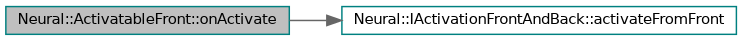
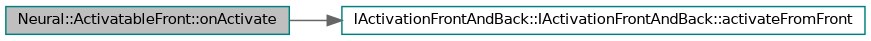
  digraph {
    rankdir=LR
    node [color=teal fontname=Helvetica fontsize=10 shape=record style=filled]
    n1 [fillcolor=grey75 fontcolor=black height=0.2 label="Neural::ActivatableFront::onActivate" width=0.4]
-   n2 [fillcolor=white height=0.2 label="Neural::IActivationFrontAndBack::activateFromFront" width=0.4]
+   n2 [fillcolor=white height=0.2 label="IActivationFrontAndBack::IActivationFrontAndBack::activateFromFront" width=0.4]
    n1 -> n2 [color=gray40 fontname=Helvetica fontsize=10 labelfontname=Helvetica labelfontsize=10 style=solid]
  }
